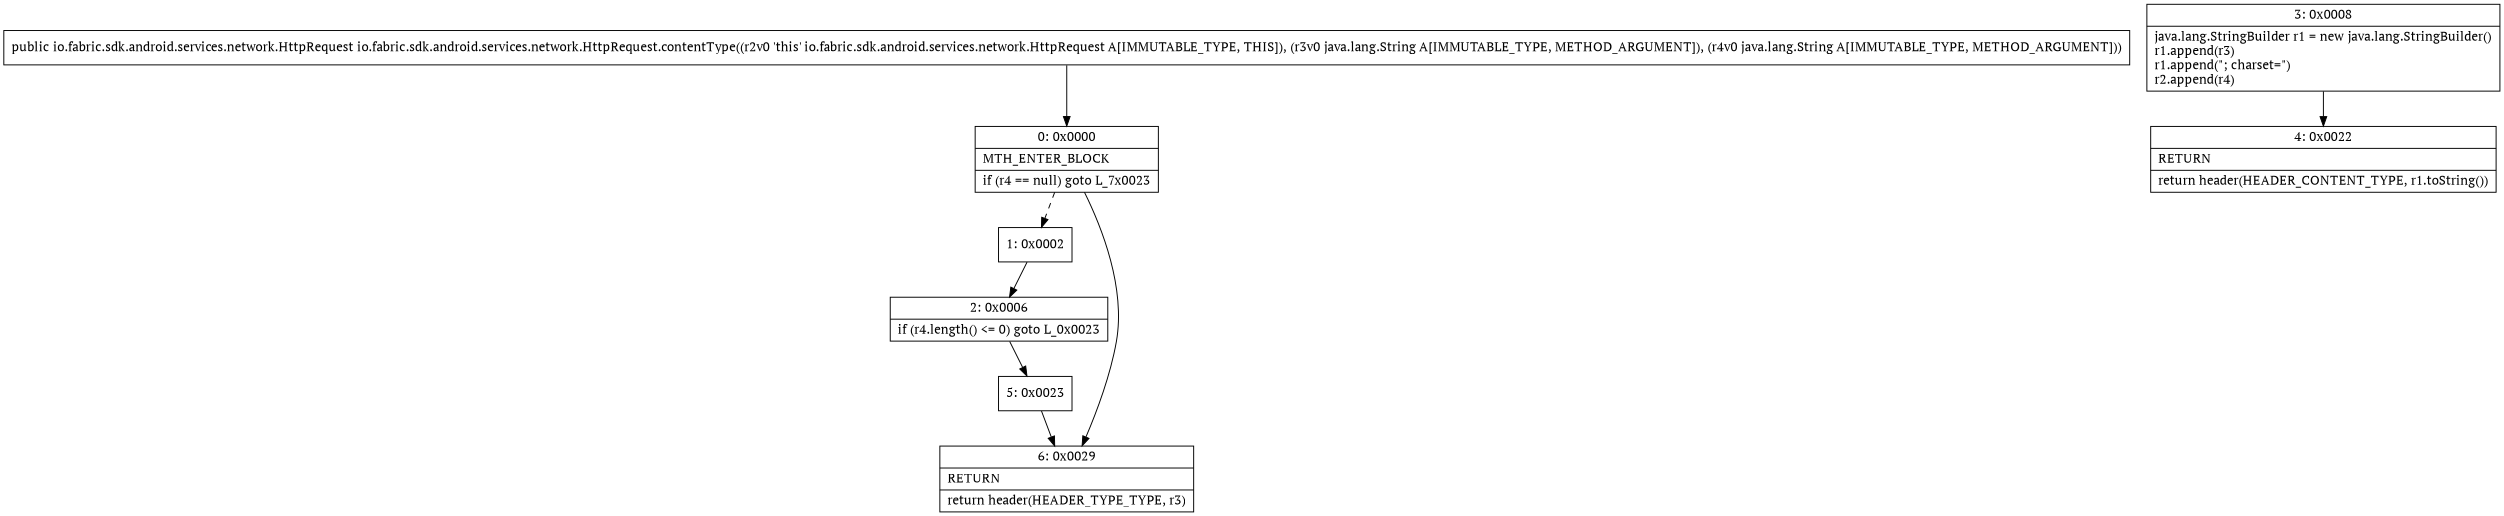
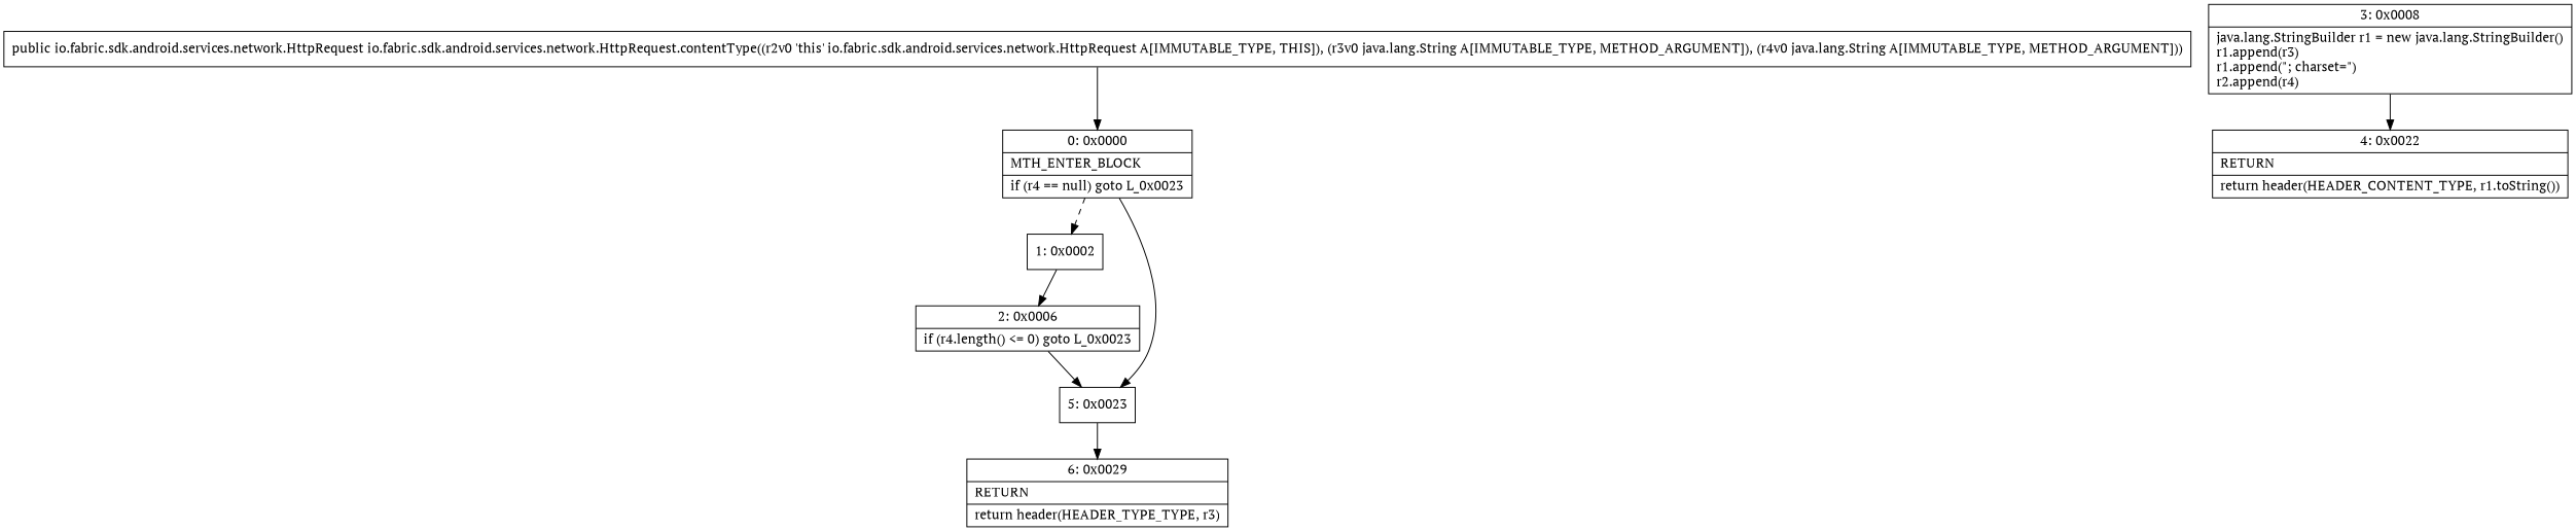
  digraph {
    fontname="PT Serif"
    node [fontname="PT Serif" shape=record]
    edge [fontname="PT Serif"]
-   n1 [label="{0\:\ 0x0000|MTH_ENTER_BLOCK\l|if (r4 == null) goto L_7x0023\l}"]
+   n1 [label="{0\:\ 0x0000|MTH_ENTER_BLOCK\l|if (r4 == null) goto L_0x0023\l}"]
    n2 [label="{1\:\ 0x0002}"]
    n3 [label="{5\:\ 0x0023}"]
    n4 [label="{2\:\ 0x0006|if (r4.length() \<= 0) goto L_0x0023\l}"]
    n5 [label="{6\:\ 0x0029|RETURN\l|return header(HEADER_TYPE_TYPE, r3)\l}"]
    n6 [label="{3\:\ 0x0008|java.lang.StringBuilder r1 = new java.lang.StringBuilder()\lr1.append(r3)\lr1.append(\"; charset=\")\lr2.append(r4)\l}"]
    n7 [label="{4\:\ 0x0022|RETURN\l|return header(HEADER_CONTENT_TYPE, r1.toString())\l}"]
    n8 [label="{public io.fabric.sdk.android.services.network.HttpRequest io.fabric.sdk.android.services.network.HttpRequest.contentType((r2v0 'this' io.fabric.sdk.android.services.network.HttpRequest A[IMMUTABLE_TYPE, THIS]), (r3v0 java.lang.String A[IMMUTABLE_TYPE, METHOD_ARGUMENT]), (r4v0 java.lang.String A[IMMUTABLE_TYPE, METHOD_ARGUMENT])) }"]
    n1 -> n2 [style=dashed]
-   n1 -> n5
+   n1 -> n3
    n2 -> n4
    n3 -> n5
    n4 -> n3
    n6 -> n7
    n8 -> n1
  }
